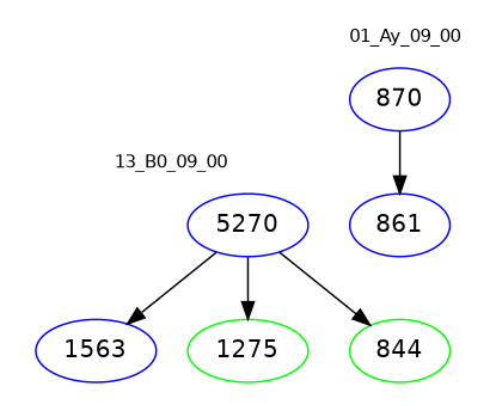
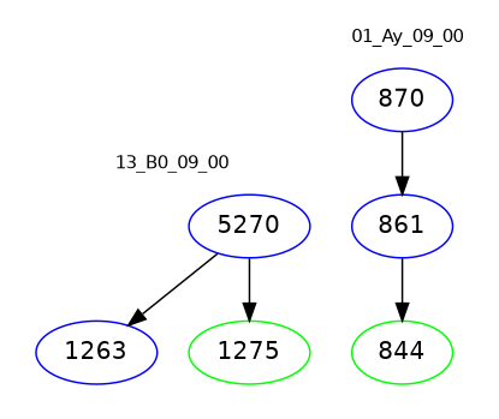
  digraph {
    fontname="DejaVu Sans"
    node [color=blue fontname="DejaVu Sans"]
    edge [color=black fontname="DejaVu Sans"]
    n1 [label=861]
    n2 [color=green label=844]
    n3 [label=870]
    n4 [label=5270]
-   n5 [label=1563]
+   n5 [label=1263]
    n6 [color=green label=1275]
    subgraph cluster_1 {
      color=white
      fontsize=10
      label="01_Ay_09_00"
      n1
      n2
      n3
    }
    subgraph cluster_2 {
      color=white
      fontsize=10
      label="13_B0_09_00"
      n4
      n5
      n6
    }
-   n4 -> n2
+   n1 -> n2
    n3 -> n1
    n4 -> n5
    n4 -> n6
  }
